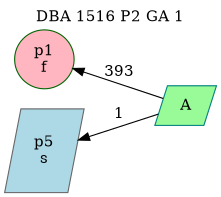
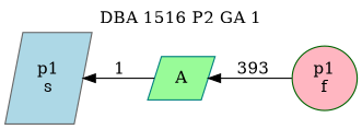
  digraph {
    label=" DBA 1516 P2 GA 1 "
    labelloc=tl
    rankdir=RL
    node [shape=parallelogram style=filled]
    edge [style=solid]
    n1 [color=teal fillcolor=palegreen label=A]
    n2 [color=darkgreen fillcolor=lightpink label="p1\nf" shape=ellipse]
-   n3 [color=gray40 fillcolor=lightblue label="p5\ns"]
-   n1 -> n2 [label=393]
+   n3 [color=gray40 fillcolor=lightblue label="p1\ns"]
+   n2 -> n1 [label=393]
    n1 -> n3 [label=1]
  }
